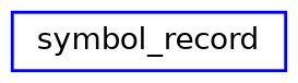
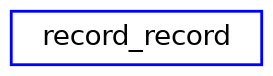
  digraph {
    rankdir=LR
    fontname="DejaVu Sans"
-   n1 [color=blue fillcolor=white fontname="DejaVu Sans" fontsize=10 height=0.2 label=symbol_record shape=box style=filled width=0.4]
+   n1 [color=blue fillcolor=white fontname="DejaVu Sans" fontsize=10 height=0.2 label=record_record shape=box style=filled width=0.4]
  }
